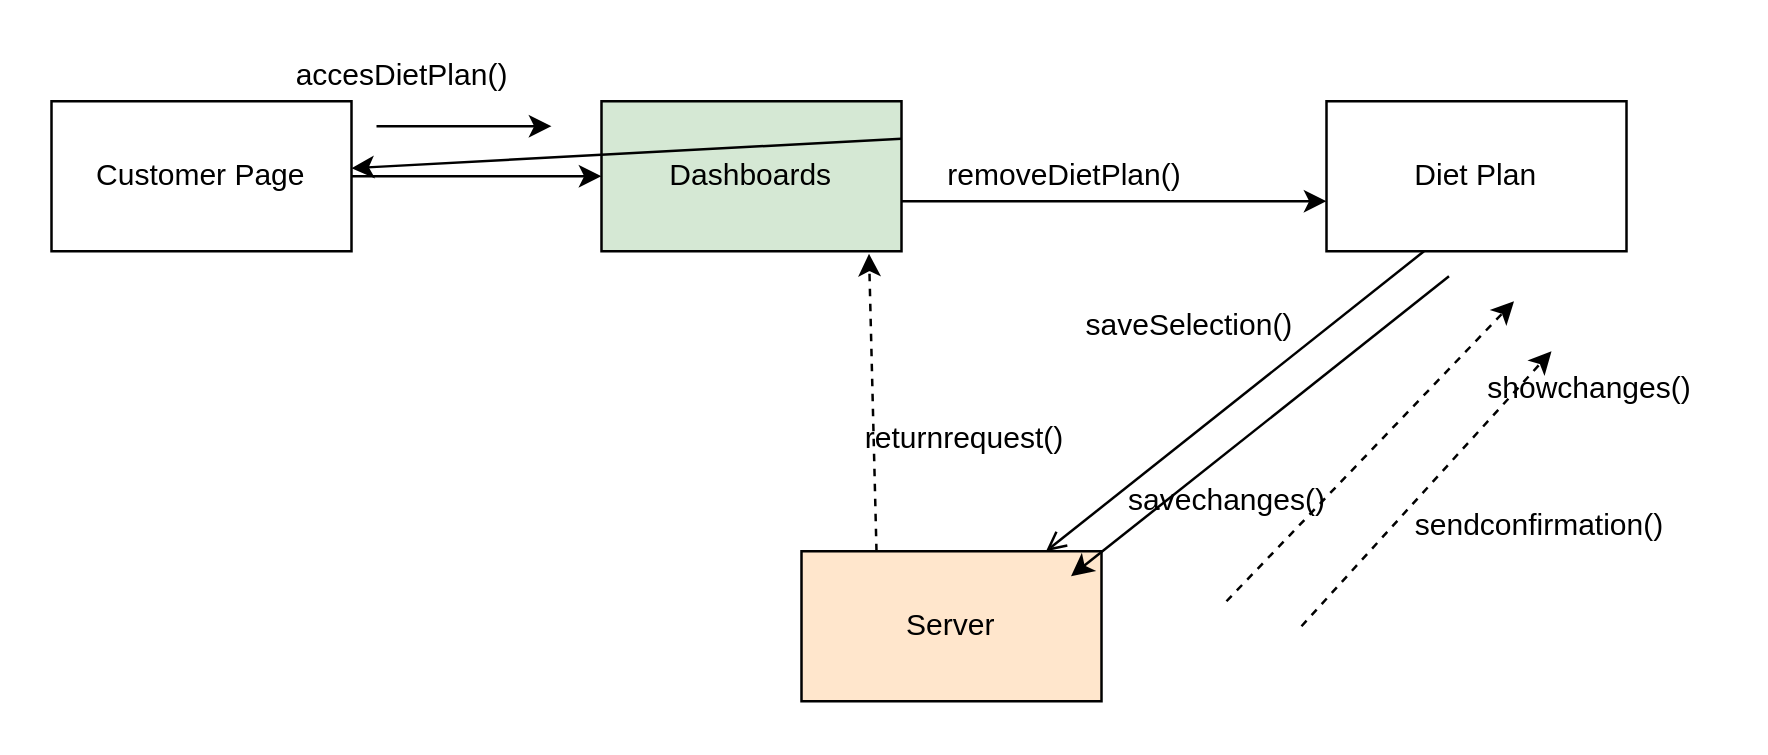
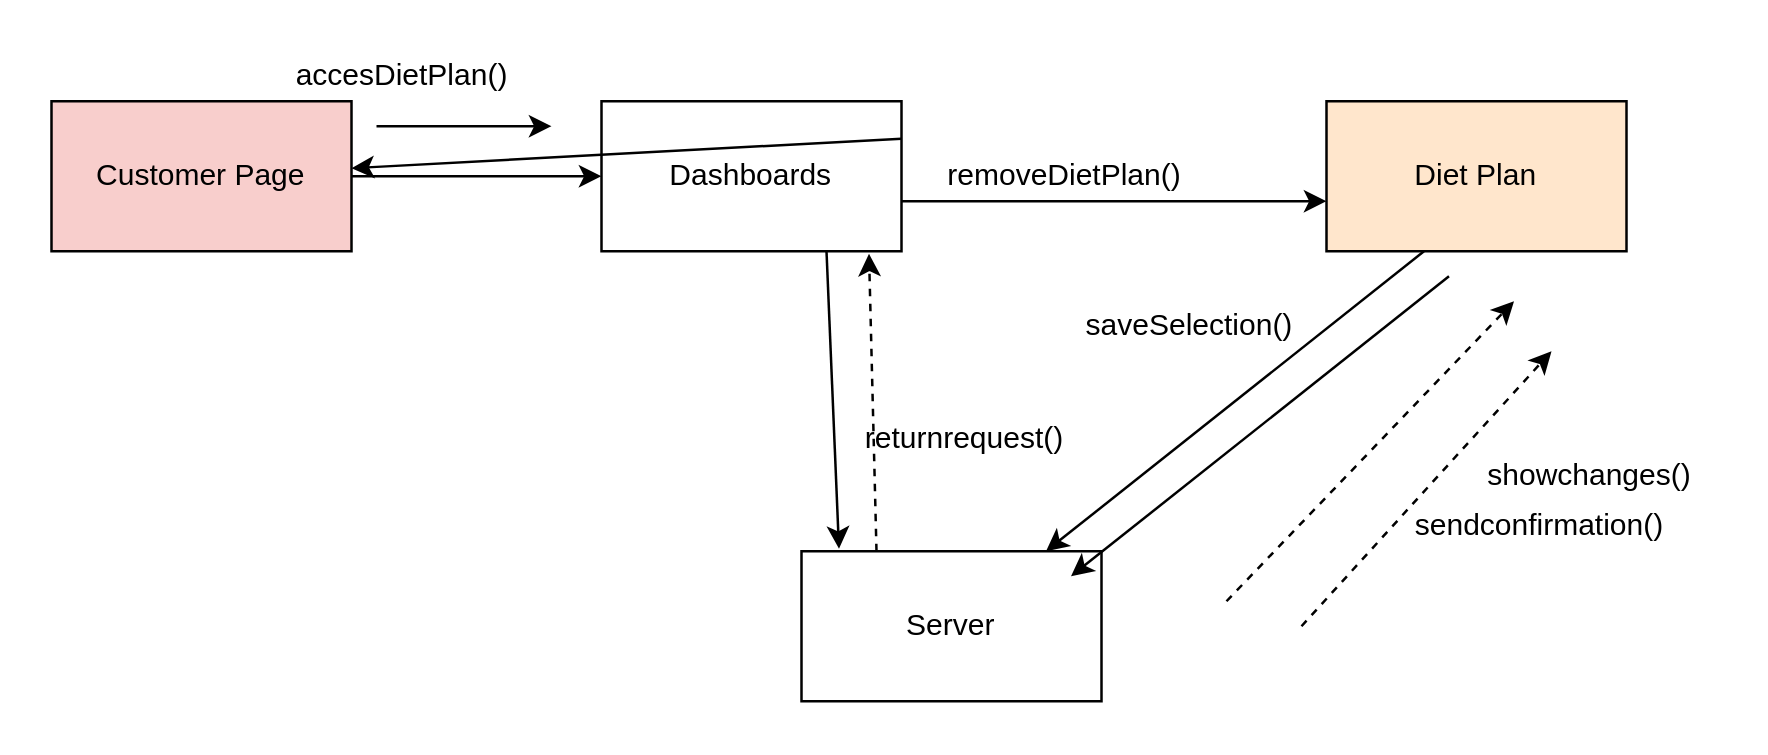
  <mxCell id="0" />
  <mxCell id="1" parent="0" />
- <mxCell id="2" value="Dashboards" style="rounded=0;whiteSpace=wrap;html=1;fillColor=#d5e8d4;" vertex="1" parent="1"><mxGeometry x="240" y="40" width="120" height="60" as="geometry" /></mxCell>
- <mxCell id="3" value="Diet Plan" style="rounded=0;whiteSpace=wrap;html=1;" vertex="1" parent="1"><mxGeometry x="530" y="40" width="120" height="60" as="geometry" /></mxCell>
- <mxCell id="4" value="Server" style="rounded=0;whiteSpace=wrap;html=1;fillColor=#ffe6cc;" vertex="1" parent="1"><mxGeometry x="320" y="220" width="120" height="60" as="geometry" /></mxCell>
- <mxCell id="6" value="" style="endArrow=open;html=1;exitX=0.325;exitY=1;exitDx=0;exitDy=0;exitPerimeter=0;" edge="1" parent="1" source="3" target="4"><mxGeometry width="50" height="50" relative="1" as="geometry"><mxPoint x="550" y="130" as="sourcePoint" /><mxPoint x="600" y="80" as="targetPoint" /></mxGeometry></mxCell>
+ <mxCell id="2" value="Dashboards" style="rounded=0;whiteSpace=wrap;html=1;" vertex="1" parent="1"><mxGeometry x="240" y="40" width="120" height="60" as="geometry" /></mxCell>
+ <mxCell id="3" value="Diet Plan" style="rounded=0;whiteSpace=wrap;html=1;fillColor=#ffe6cc;" vertex="1" parent="1"><mxGeometry x="530" y="40" width="120" height="60" as="geometry" /></mxCell>
+ <mxCell id="4" value="Server" style="rounded=0;whiteSpace=wrap;html=1;" vertex="1" parent="1"><mxGeometry x="320" y="220" width="120" height="60" as="geometry" /></mxCell>
+ <mxCell id="5" value="" style="endArrow=classic;html=1;exitX=0.75;exitY=1;exitDx=0;exitDy=0;entryX=0.125;entryY=-0.017;entryDx=0;entryDy=0;entryPerimeter=0;" edge="1" parent="1" source="2" target="4"><mxGeometry width="50" height="50" relative="1" as="geometry"><mxPoint x="550" y="130" as="sourcePoint" /><mxPoint x="600" y="80" as="targetPoint" /></mxGeometry></mxCell>
+ <mxCell id="6" value="" style="endArrow=classic;html=1;exitX=0.325;exitY=1;exitDx=0;exitDy=0;exitPerimeter=0;" edge="1" parent="1" source="3" target="4"><mxGeometry width="50" height="50" relative="1" as="geometry"><mxPoint x="550" y="130" as="sourcePoint" /><mxPoint x="600" y="80" as="targetPoint" /></mxGeometry></mxCell>
  <mxCell id="7" value="" style="endArrow=classic;html=1;entryX=1;entryY=1;entryDx=0;entryDy=0;" edge="1" parent="1"><mxGeometry width="50" height="50" relative="1" as="geometry"><mxPoint x="150" y="50" as="sourcePoint" /><mxPoint x="220" y="50" as="targetPoint" /></mxGeometry></mxCell>
  <mxCell id="8" value="" style="endArrow=classic;html=1;exitX=1;exitY=0.25;exitDx=0;exitDy=0;" edge="1" parent="1" source="2" target="10"><mxGeometry width="50" height="50" relative="1" as="geometry"><mxPoint x="510" y="130" as="sourcePoint" /><mxPoint x="450" y="170" as="targetPoint" /></mxGeometry></mxCell>
  <mxCell id="9" value="" style="endArrow=classic;html=1;entryX=0;entryY=0.5;entryDx=0;entryDy=0;" edge="1" parent="1" target="2"><mxGeometry width="50" height="50" relative="1" as="geometry"><mxPoint x="140" y="70" as="sourcePoint" /><mxPoint x="540" y="160" as="targetPoint" /></mxGeometry></mxCell>
- <mxCell id="10" value="Customer Page" style="rounded=0;whiteSpace=wrap;html=1;" vertex="1" parent="1"><mxGeometry x="20" y="40" width="120" height="60" as="geometry" /></mxCell>
+ <mxCell id="10" value="Customer Page" style="rounded=0;whiteSpace=wrap;html=1;fillColor=#f8cecc;" vertex="1" parent="1"><mxGeometry x="20" y="40" width="120" height="60" as="geometry" /></mxCell>
  <mxCell id="11" value="" style="html=1;labelBackgroundColor=#ffffff;startArrow=none;startFill=0;startSize=6;endArrow=classic;endFill=1;endSize=6;jettySize=auto;orthogonalLoop=1;strokeWidth=1;dashed=1;fontSize=14;" edge="1" parent="1"><mxGeometry width="60" height="60" relative="1" as="geometry"><mxPoint x="520" y="250" as="sourcePoint" /><mxPoint x="620" y="140" as="targetPoint" /><Array as="points" /></mxGeometry></mxCell>
  <mxCell id="12" value="" style="html=1;labelBackgroundColor=#ffffff;startArrow=none;startFill=0;startSize=6;endArrow=classic;endFill=1;endSize=6;jettySize=auto;orthogonalLoop=1;strokeWidth=1;dashed=1;fontSize=14;" edge="1" parent="1"><mxGeometry width="60" height="60" relative="1" as="geometry"><mxPoint x="490" y="240" as="sourcePoint" /><mxPoint x="605" y="120" as="targetPoint" /><Array as="points" /></mxGeometry></mxCell>
  <mxCell id="13" value="accesDietPlan()" style="text;html=1;align=center;verticalAlign=middle;resizable=0;points=[];autosize=1;strokeColor=none;" vertex="1" parent="1"><mxGeometry x="110" y="20" width="100" height="20" as="geometry" /></mxCell>
  <mxCell id="14" value="" style="html=1;labelBackgroundColor=#ffffff;startArrow=none;startFill=0;startSize=6;endArrow=classic;endFill=1;endSize=6;jettySize=auto;orthogonalLoop=1;strokeWidth=1;dashed=1;fontSize=14;exitX=0.25;exitY=0;exitDx=0;exitDy=0;" edge="1" parent="1" source="4"><mxGeometry width="60" height="60" relative="1" as="geometry"><mxPoint x="415" y="150" as="sourcePoint" /><mxPoint x="347" y="101" as="targetPoint" /><Array as="points" /></mxGeometry></mxCell>
  <mxCell id="15" value="returnrequest()" style="text;html=1;align=center;verticalAlign=middle;resizable=0;points=[];autosize=1;strokeColor=none;" vertex="1" parent="1"><mxGeometry x="340" y="165" width="90" height="20" as="geometry" /></mxCell>
  <mxCell id="16" value="" style="endArrow=classic;html=1;exitX=1;exitY=0.25;exitDx=0;exitDy=0;entryX=0;entryY=0.25;entryDx=0;entryDy=0;" edge="1" parent="1"><mxGeometry width="50" height="50" relative="1" as="geometry"><mxPoint y="80" as="sourcePoint" x="360" /><mxPoint x="530" y="80" as="targetPoint" /></mxGeometry></mxCell>
  <mxCell id="17" value="removeDietPlan()" style="text;html=1;align=center;verticalAlign=middle;resizable=0;points=[];autosize=1;strokeColor=none;" vertex="1" parent="1"><mxGeometry x="370" y="60" width="110" height="20" as="geometry" /></mxCell>
  <mxCell id="18" value="sendconfirmation()" style="text;html=1;align=center;verticalAlign=middle;resizable=0;points=[];autosize=1;strokeColor=none;" vertex="1" parent="1"><mxGeometry x="560" y="200" width="110" height="20" as="geometry" /></mxCell>
- <mxCell id="19" value="showchanges()" style="text;html=1;align=center;verticalAlign=middle;resizable=0;points=[];autosize=1;strokeColor=none;" vertex="1" parent="1"><mxGeometry x="585" y="145" width="100" height="20" as="geometry" /></mxCell>
+ <mxCell id="19" value="showchanges()" style="text;html=1;align=center;verticalAlign=middle;resizable=0;points=[];autosize=1;strokeColor=none;" vertex="1" parent="1"><mxGeometry x="585" y="180" width="100" height="20" as="geometry" /></mxCell>
  <mxCell id="20" value="" style="html=1;labelBackgroundColor=#ffffff;startArrow=none;startFill=0;startSize=6;endArrow=none;endFill=1;endSize=6;jettySize=auto;orthogonalLoop=1;strokeWidth=1;dashed=1;fontSize=14;" edge="1" parent="1"><mxGeometry width="60" height="60" relative="1" as="geometry"><mxPoint x="560" y="210" as="sourcePoint" /><mxPoint x="560" y="210" as="targetPoint" /><Array as="points" /></mxGeometry></mxCell>
  <mxCell id="21" value="saveSelection()" style="text;html=1;align=center;verticalAlign=middle;resizable=0;points=[];autosize=1;strokeColor=none;rotation=0;" vertex="1" parent="1"><mxGeometry x="425" y="120" width="100" height="20" as="geometry" /></mxCell>
  <mxCell id="22" value="" style="endArrow=classic;html=1;exitX=0.325;exitY=1;exitDx=0;exitDy=0;exitPerimeter=0;" edge="1" parent="1"><mxGeometry width="50" height="50" relative="1" as="geometry"><mxPoint x="579" y="110" as="sourcePoint" /><mxPoint x="427.8" y="230" as="targetPoint" /></mxGeometry></mxCell>
- <mxCell id="23" value="savechanges()" style="text;html=1;align=center;verticalAlign=middle;resizable=0;points=[];autosize=1;strokeColor=none;" vertex="1" parent="1"><mxGeometry x="445" y="190" width="90" height="20" as="geometry" /></mxCell>
